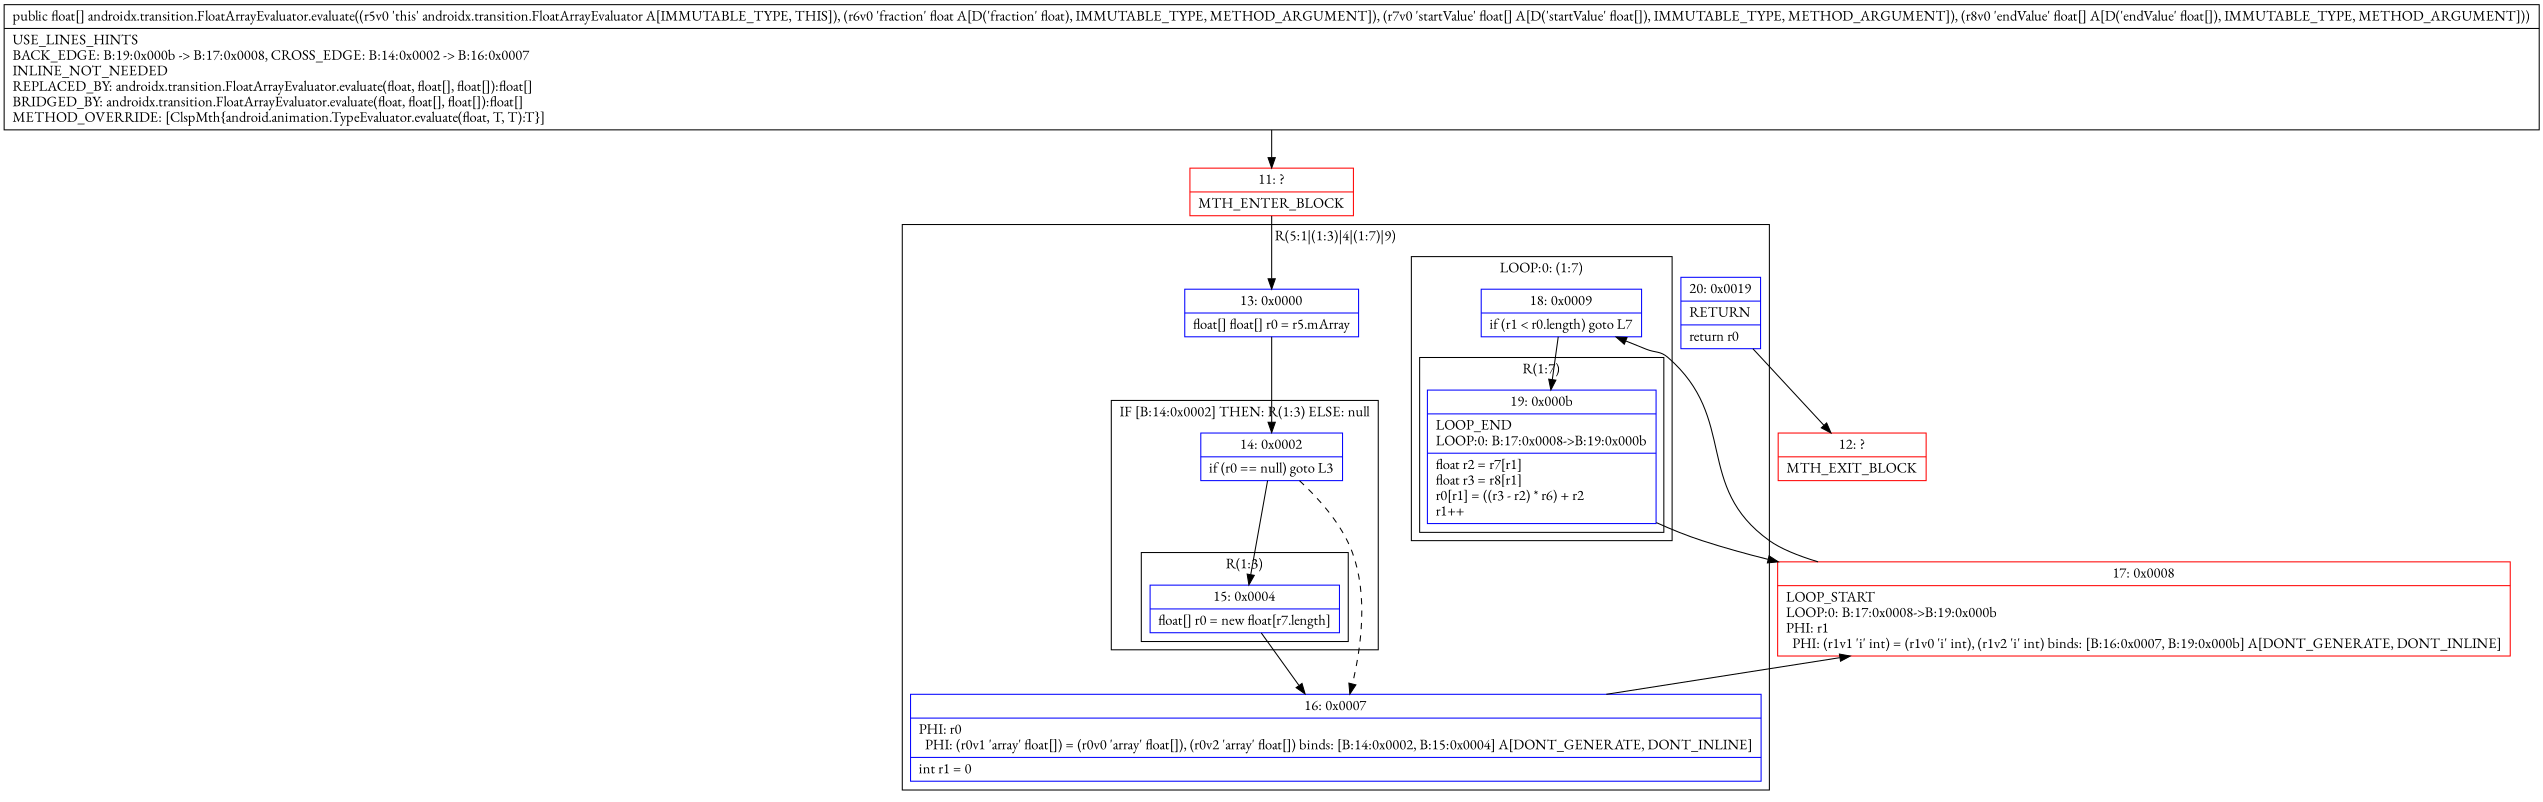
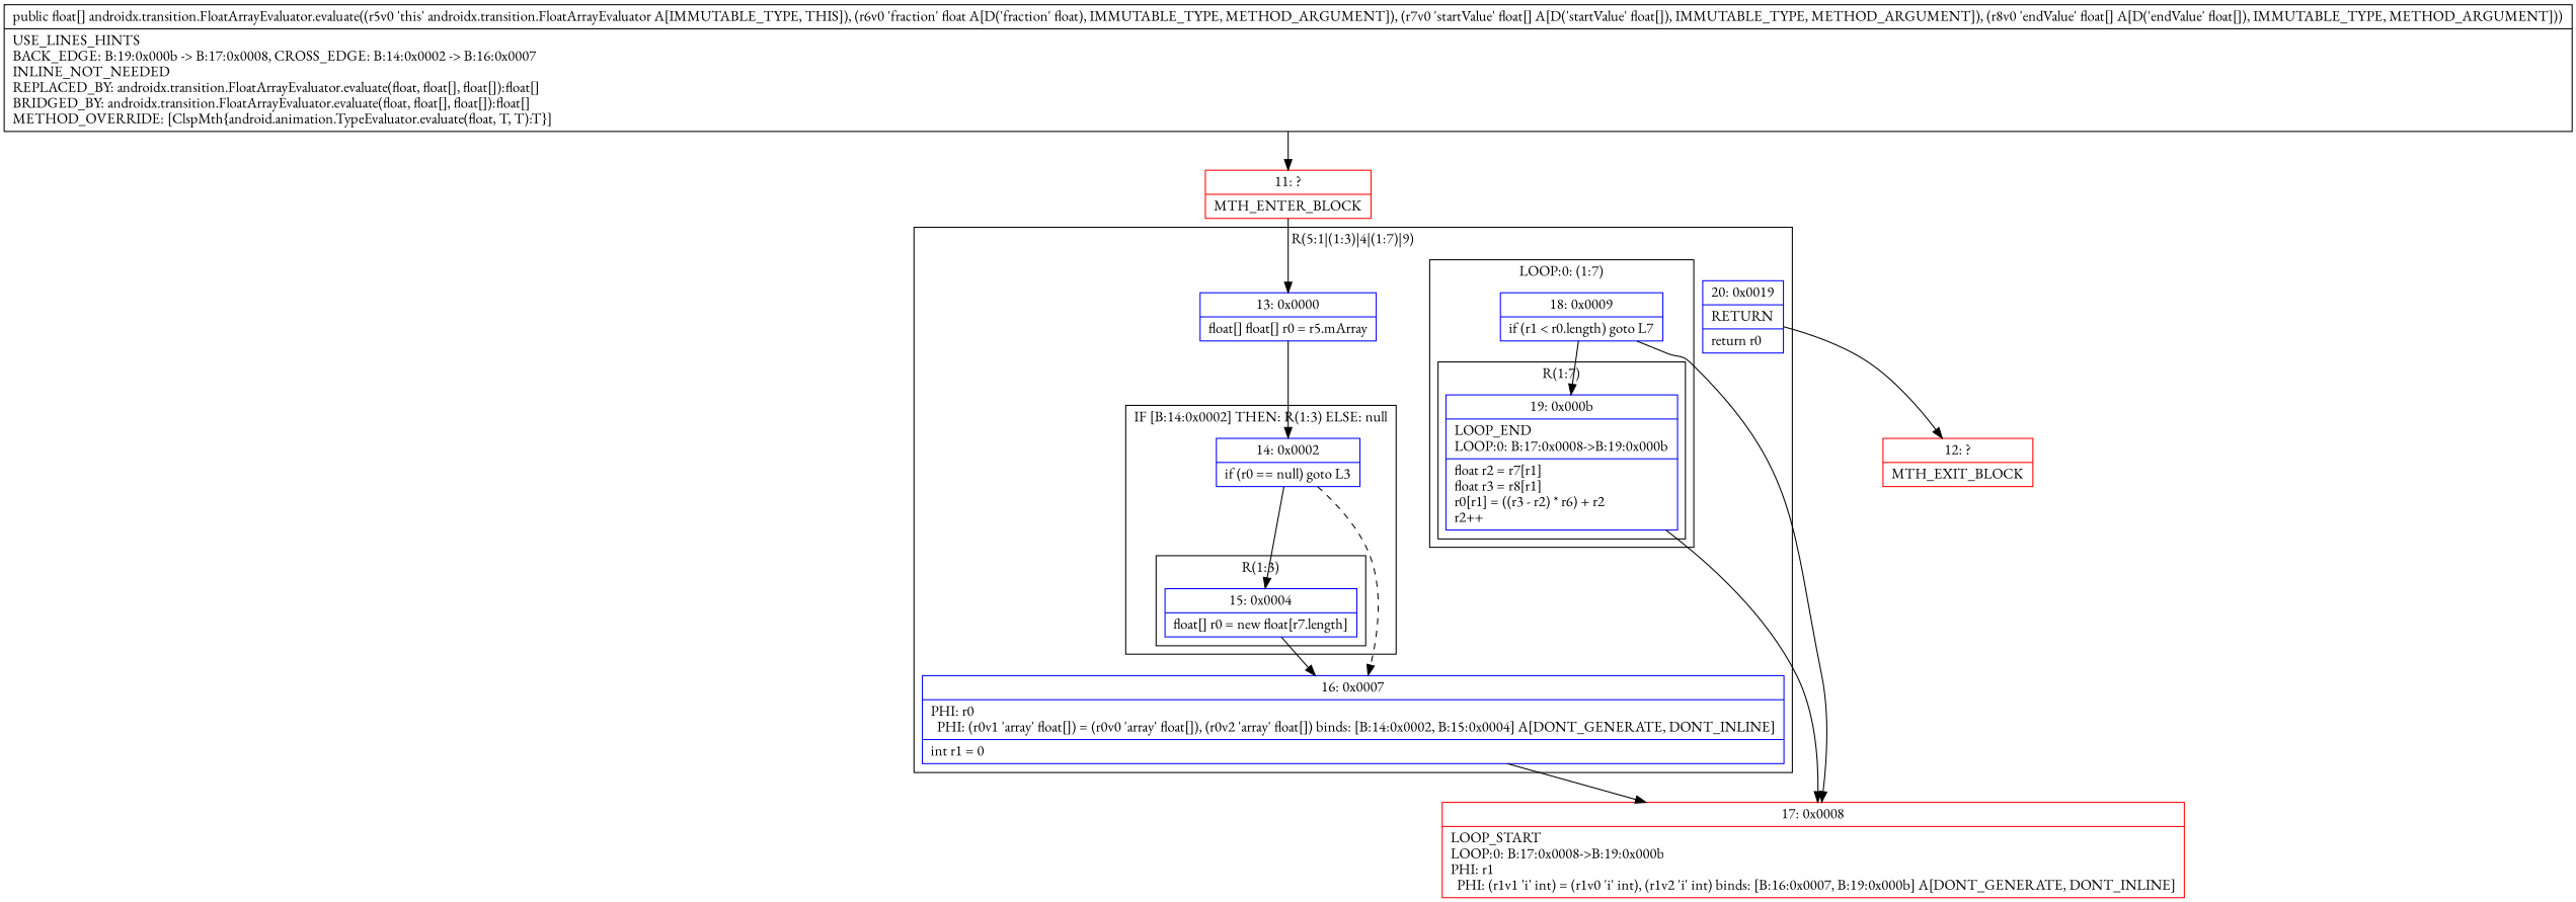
  digraph {
    fontname="EB Garamond"
    node [color=blue fontname="EB Garamond" shape=record]
    edge [fontname="EB Garamond"]
    n1 [label="{15\:\ 0x0004|float[] r0 = new float[r7.length]\l}"]
    n2 [label="{14\:\ 0x0002|if (r0 == null) goto L3\l}"]
-   n3 [label="{19\:\ 0x000b|LOOP_END\lLOOP:0: B:17:0x0008\-\>B:19:0x000b\l|float r2 = r7[r1]\lfloat r3 = r8[r1]\lr0[r1] = ((r3 \- r2) * r6) + r2\lr1++\l}"]
+   n3 [label="{19\:\ 0x000b|LOOP_END\lLOOP:0: B:17:0x0008\-\>B:19:0x000b\l|float r2 = r7[r1]\lfloat r3 = r8[r1]\lr0[r1] = ((r3 \- r2) * r6) + r2\lr2++\l}"]
    n4 [label="{18\:\ 0x0009|if (r1 \< r0.length) goto L7\l}"]
    n5 [label="{13\:\ 0x0000|float[] float[] r0 = r5.mArray\l}"]
    n6 [label="{16\:\ 0x0007|PHI: r0 \l  PHI: (r0v1 'array' float[]) = (r0v0 'array' float[]), (r0v2 'array' float[]) binds: [B:14:0x0002, B:15:0x0004] A[DONT_GENERATE, DONT_INLINE]\l|int r1 = 0\l}"]
    n7 [label="{20\:\ 0x0019|RETURN\l|return r0\l}"]
    n8 [color=red label="{17\:\ 0x0008|LOOP_START\lLOOP:0: B:17:0x0008\-\>B:19:0x000b\lPHI: r1 \l  PHI: (r1v1 'i' int) = (r1v0 'i' int), (r1v2 'i' int) binds: [B:16:0x0007, B:19:0x000b] A[DONT_GENERATE, DONT_INLINE]\l}"]
    n9 [color=red label="{12\:\ ?|MTH_EXIT_BLOCK\l}"]
    n10 [color=red label="{11\:\ ?|MTH_ENTER_BLOCK\l}"]
    n11 [label="{public float[] androidx.transition.FloatArrayEvaluator.evaluate((r5v0 'this' androidx.transition.FloatArrayEvaluator A[IMMUTABLE_TYPE, THIS]), (r6v0 'fraction' float A[D('fraction' float), IMMUTABLE_TYPE, METHOD_ARGUMENT]), (r7v0 'startValue' float[] A[D('startValue' float[]), IMMUTABLE_TYPE, METHOD_ARGUMENT]), (r8v0 'endValue' float[] A[D('endValue' float[]), IMMUTABLE_TYPE, METHOD_ARGUMENT]))  | USE_LINES_HINTS\lBACK_EDGE: B:19:0x000b \-\> B:17:0x0008, CROSS_EDGE: B:14:0x0002 \-\> B:16:0x0007\lINLINE_NOT_NEEDED\lREPLACED_BY: androidx.transition.FloatArrayEvaluator.evaluate(float, float[], float[]):float[]\lBRIDGED_BY: androidx.transition.FloatArrayEvaluator.evaluate(float, float[], float[]):float[]\lMETHOD_OVERRIDE: [ClspMth\{android.animation.TypeEvaluator.evaluate(float, T, T):T\}]\l}" color=""]
    subgraph cluster_1 {
      label="R(5:1|(1:3)|4|(1:7)|9)"
      n5
      n6
      n7
      subgraph cluster_2 {
        label="IF [B:14:0x0002] THEN: R(1:3) ELSE: null"
        n2
        subgraph cluster_3 {
          label="R(1:3)"
          n1
        }
      }
      subgraph cluster_4 {
        label="LOOP:0: (1:7)"
        n4
        subgraph cluster_5 {
          label="R(1:7)"
          n3
        }
      }
    }
    n1 -> n6
    n2 -> n1
    n2 -> n6 [style=dashed]
    n3 -> n8
    n4 -> n3
    n5 -> n2
    n6 -> n8
    n7 -> n9
-   n8 -> n4
+   n4 -> n8
    n10 -> n5
    n11 -> n10
  }
